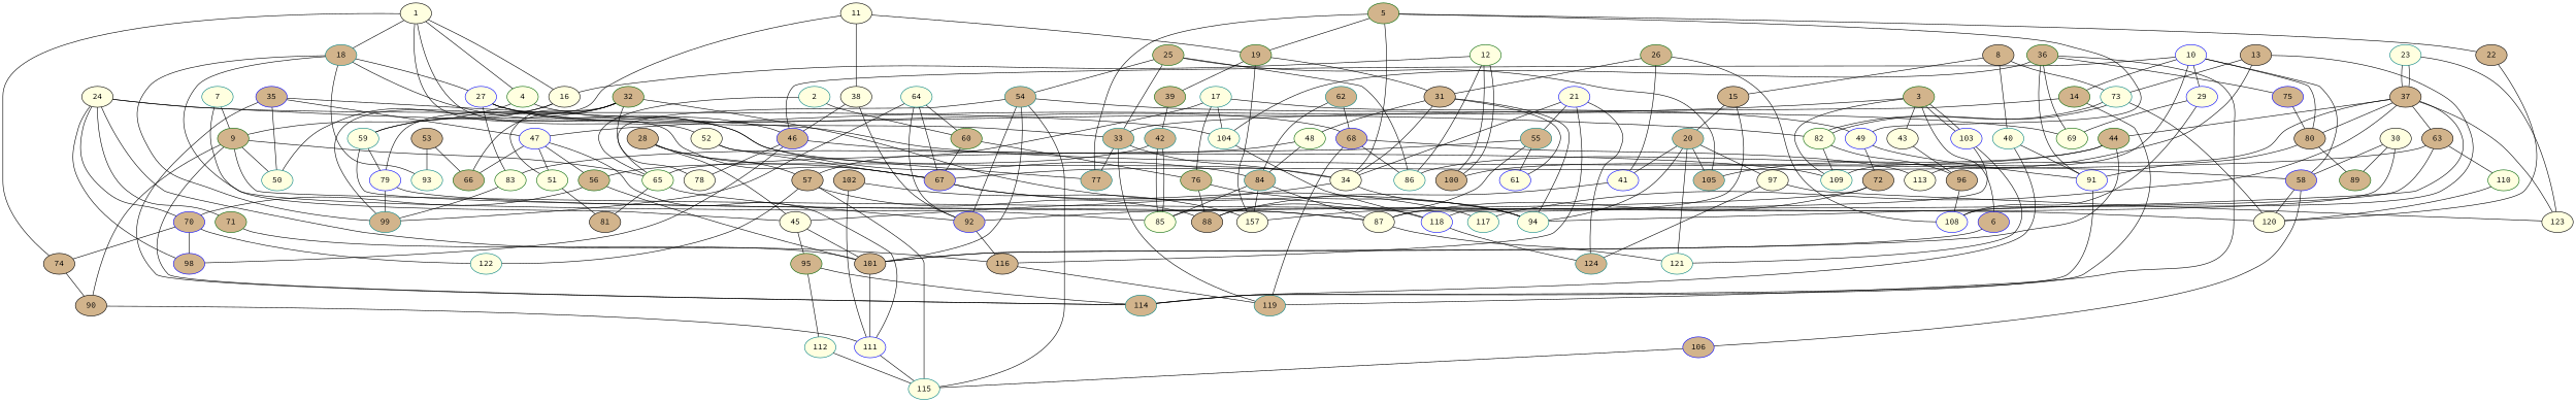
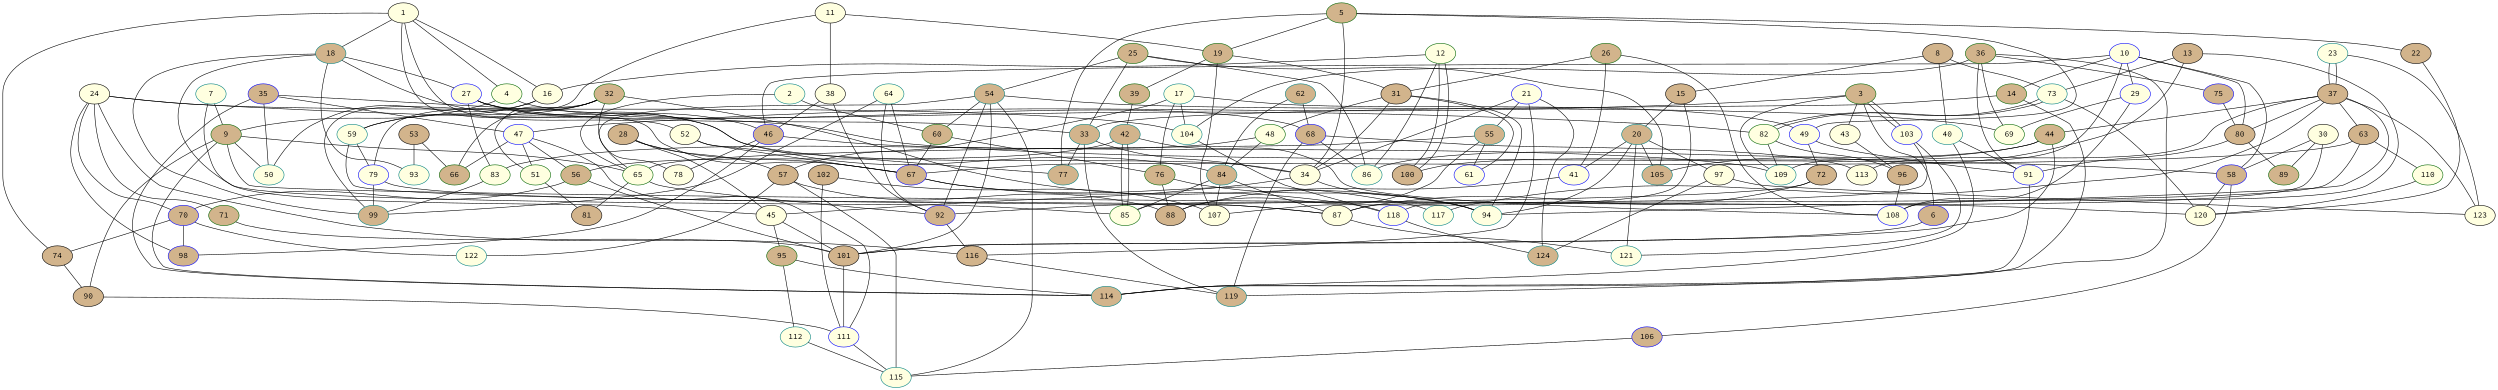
  graph {
    fontname="Source Code Pro"
    node [color=black fillcolor=tan fontname="Source Code Pro" style=filled]
    edge [fontname="Source Code Pro"]
    1 [fillcolor=lightyellow]
    4 [color=darkgreen fillcolor=lightyellow]
    16 [fillcolor=lightyellow]
    18 [color=teal]
    52 [fillcolor=lightyellow]
    67 [color=blue]
    74
    9 [color=darkgreen]
    68 [color=blue]
    50 [color=teal fillcolor=lightyellow]
    59 [color=teal fillcolor=lightyellow]
    34 [fillcolor=lightyellow]
    99 [color=teal]
    27 [color=blue fillcolor=lightyellow]
    85 [color=darkgreen fillcolor=lightyellow]
    93 [color=teal fillcolor=lightyellow]
    77 [color=teal]
    117 [color=teal fillcolor=lightyellow]
    118 [color=blue fillcolor=lightyellow]
    90
    2 [color=teal fillcolor=lightyellow]
    60 [color=darkgreen]
    65 [color=darkgreen fillcolor=lightyellow]
    76 [color=darkgreen]
    92 [color=blue]
    81
    3 [color=darkgreen]
    6 [color=blue]
    43 [fillcolor=lightyellow]
    47 [color=blue fillcolor=lightyellow]
    103 [color=blue fillcolor=lightyellow]
    109 [color=teal fillcolor=lightyellow]
    101
    96
    51 [color=darkgreen fillcolor=lightyellow]
    66 [color=darkgreen]
    56 [color=darkgreen]
    111 [color=blue fillcolor=lightyellow]
    121 [color=teal fillcolor=lightyellow]
    114 [color=teal]
    120 [fillcolor=lightyellow]
    86 [color=teal fillcolor=lightyellow]
    119 [color=teal]
    113 [fillcolor=lightyellow]
    5 [color=darkgreen]
    19 [color=darkgreen]
    22
    49 [color=blue fillcolor=lightyellow]
-   107 [fillcolor=lightyellow label=157]
+   107 [fillcolor=lightyellow]
    31
    39 [color=darkgreen]
    45 [fillcolor=lightyellow]
    94 [color=teal fillcolor=lightyellow]
    91 [color=blue fillcolor=lightyellow]
    72
    7 [color=teal fillcolor=lightyellow]
    95 [color=darkgreen]
    8
    15
    40 [color=teal fillcolor=lightyellow]
    73 [color=teal fillcolor=lightyellow]
    20 [color=teal]
    82 [color=darkgreen fillcolor=lightyellow]
    10 [color=blue fillcolor=lightyellow]
    14 [color=darkgreen]
    29 [color=blue fillcolor=lightyellow]
    46 [color=blue]
    58 [color=blue]
    80
    33 [color=teal]
    108 [color=blue fillcolor=lightyellow]
    69 [color=darkgreen fillcolor=lightyellow]
    98 [color=blue]
    78 [fillcolor=lightyellow]
    106 [color=blue]
    89 [color=darkgreen]
    11 [fillcolor=lightyellow]
    38 [fillcolor=lightyellow]
    12 [color=darkgreen fillcolor=lightyellow]
    100
    13
    105 [color=teal]
    41 [color=blue fillcolor=lightyellow]
    97 [fillcolor=lightyellow]
    79 [color=blue fillcolor=lightyellow]
    87 [fillcolor=lightyellow]
    17 [color=teal fillcolor=lightyellow]
    57
    104 [color=teal fillcolor=lightyellow]
    88
    115 [color=teal fillcolor=lightyellow]
    122 [color=teal fillcolor=lightyellow]
    83 [color=darkgreen fillcolor=lightyellow]
    84 [color=teal]
    48 [color=darkgreen fillcolor=lightyellow]
    61 [color=blue fillcolor=lightyellow]
    42 [color=teal]
    124 [color=teal]
    123 [fillcolor=lightyellow]
    21 [color=blue fillcolor=lightyellow]
    55 [color=teal]
    116
    53
    23 [color=teal fillcolor=lightyellow]
    37
    44 [color=darkgreen]
    63
    24 [fillcolor=lightyellow]
    70 [color=blue]
    71 [color=darkgreen]
    25 [color=darkgreen]
    54 [color=teal]
    26 [color=darkgreen]
    28
    30 [fillcolor=lightyellow]
    32 [color=darkgreen]
    35 [color=blue]
    36 [color=darkgreen]
    75 [color=blue]
    110 [color=darkgreen fillcolor=lightyellow]
    112 [color=teal fillcolor=lightyellow]
    62 [color=teal]
    64 [color=teal fillcolor=lightyellow]
    102
    1 -- 4
    1 -- 16
    1 -- 18
    1 -- 52
    1 -- 67
    1 -- 74
    4 -- 9
    4 -- 68
    16 -- 50
    16 -- 59
    18 -- 34
    18 -- 99
    18 -- 27
    18 -- 85
    18 -- 93
    52 -- 67
    52 -- 77
    67 -- 117
    67 -- 118
    74 -- 90
    9 -- 50
    9 -- 90
    9 -- 65
    9 -- 114
    9 -- 120
    68 -- 86
    68 -- 119
    68 -- 113
    59 -- 79
    59 -- 87
    34 -- 45
    34 -- 94
    27 -- 46
    27 -- 33
    27 -- 83
    27 -- 84
    118 -- 124
    90 -- 111
    2 -- 60
    2 -- 65
    60 -- 67
    60 -- 76
    65 -- 92
    65 -- 81
    76 -- 94
    76 -- 88
    92 -- 116
    3 -- 6
    3 -- 43
    3 -- 47
    3 -- 103
    3 -- 103
    3 -- 109
    6 -- 101
    43 -- 96
    47 -- 51
    47 -- 66
    47 -- 56
    47 -- 111
    103 -- 118
    103 -- 121
    101 -- 111
    96 -- 108
    51 -- 81
    56 -- 101
    56 -- 70
    111 -- 115
    5 -- 34
    5 -- 77
    5 -- 19
    5 -- 22
    5 -- 49
    19 -- 107
    19 -- 31
    19 -- 39
    22 -- 120
    49 -- 91
    49 -- 72
    31 -- 34
    31 -- 94
    31 -- 48
    31 -- 61
    39 -- 42
    45 -- 101
    45 -- 95
    91 -- 114
    72 -- 92
    72 -- 87
    7 -- 9
    7 -- 45
    95 -- 114
    95 -- 112
    8 -- 15
    8 -- 40
    8 -- 73
    15 -- 107
    15 -- 20
    40 -- 114
    40 -- 91
    73 -- 120
    73 -- 82
    73 -- 82
    20 -- 121
    20 -- 94
    20 -- 105
    20 -- 41
    20 -- 97
    82 -- 109
    82 -- 96
    10 -- 109
    10 -- 14
    10 -- 29
    10 -- 46
    10 -- 58
    10 -- 80
    14 -- 114
    14 -- 33
    29 -- 108
    29 -- 69
    46 -- 109
    46 -- 98
    46 -- 78
    58 -- 120
    58 -- 106
    80 -- 91
    80 -- 89
    33 -- 34
    33 -- 77
    33 -- 119
    106 -- 115
    11 -- 99
    11 -- 19
    11 -- 38
    38 -- 92
    38 -- 46
    12 -- 16
    12 -- 86
    12 -- 100
    12 -- 100
    13 -- 73
    13 -- 108
    13 -- 105
    41 -- 88
    97 -- 124
    97 -- 123
    79 -- 99
    79 -- 87
    87 -- 121
    17 -- 76
    17 -- 49
    17 -- 57
    17 -- 104
    57 -- 88
    57 -- 115
    57 -- 122
    104 -- 118
    83 -- 99
    84 -- 85
    84 -- 107
    84 -- 87
    48 -- 83
    48 -- 84
    42 -- 85
    42 -- 85
    42 -- 56
+   42 -- 108
    21 -- 34
    21 -- 124
    21 -- 55
    21 -- 116
    55 -- 65
    55 -- 88
    55 -- 61
    116 -- 119
    53 -- 93
    53 -- 66
    23 -- 123
    23 -- 37
    23 -- 37
    37 -- 117
    37 -- 113
    37 -- 94
    37 -- 80
    37 -- 123
    37 -- 44
    37 -- 63
    44 -- 101
    44 -- 86
    44 -- 100
    63 -- 67
    63 -- 87
    63 -- 110
    24 -- 82
    24 -- 98
    24 -- 104
    24 -- 116
    24 -- 70
    24 -- 71
    70 -- 74
    70 -- 98
    70 -- 122
    71 -- 101
    25 -- 86
    25 -- 33
    25 -- 105
    25 -- 54
-   64 -- 60
+   54 -- 60
    54 -- 65
    54 -- 92
    54 -- 101
    54 -- 69
    54 -- 115
    26 -- 31
    26 -- 108
    26 -- 41
    28 -- 67
    28 -- 45
    28 -- 57
    30 -- 85
    30 -- 58
    30 -- 89
    32 -- 59
    32 -- 51
    32 -- 66
    32 -- 94
    32 -- 78
    32 -- 79
    35 -- 50
    35 -- 47
    35 -- 114
    35 -- 58
    36 -- 119
    36 -- 91
    36 -- 69
    36 -- 104
    36 -- 75
    75 -- 80
    110 -- 120
    112 -- 115
    62 -- 68
    62 -- 84
    64 -- 67
    64 -- 99
    64 -- 92
    102 -- 111
    102 -- 107
  }
